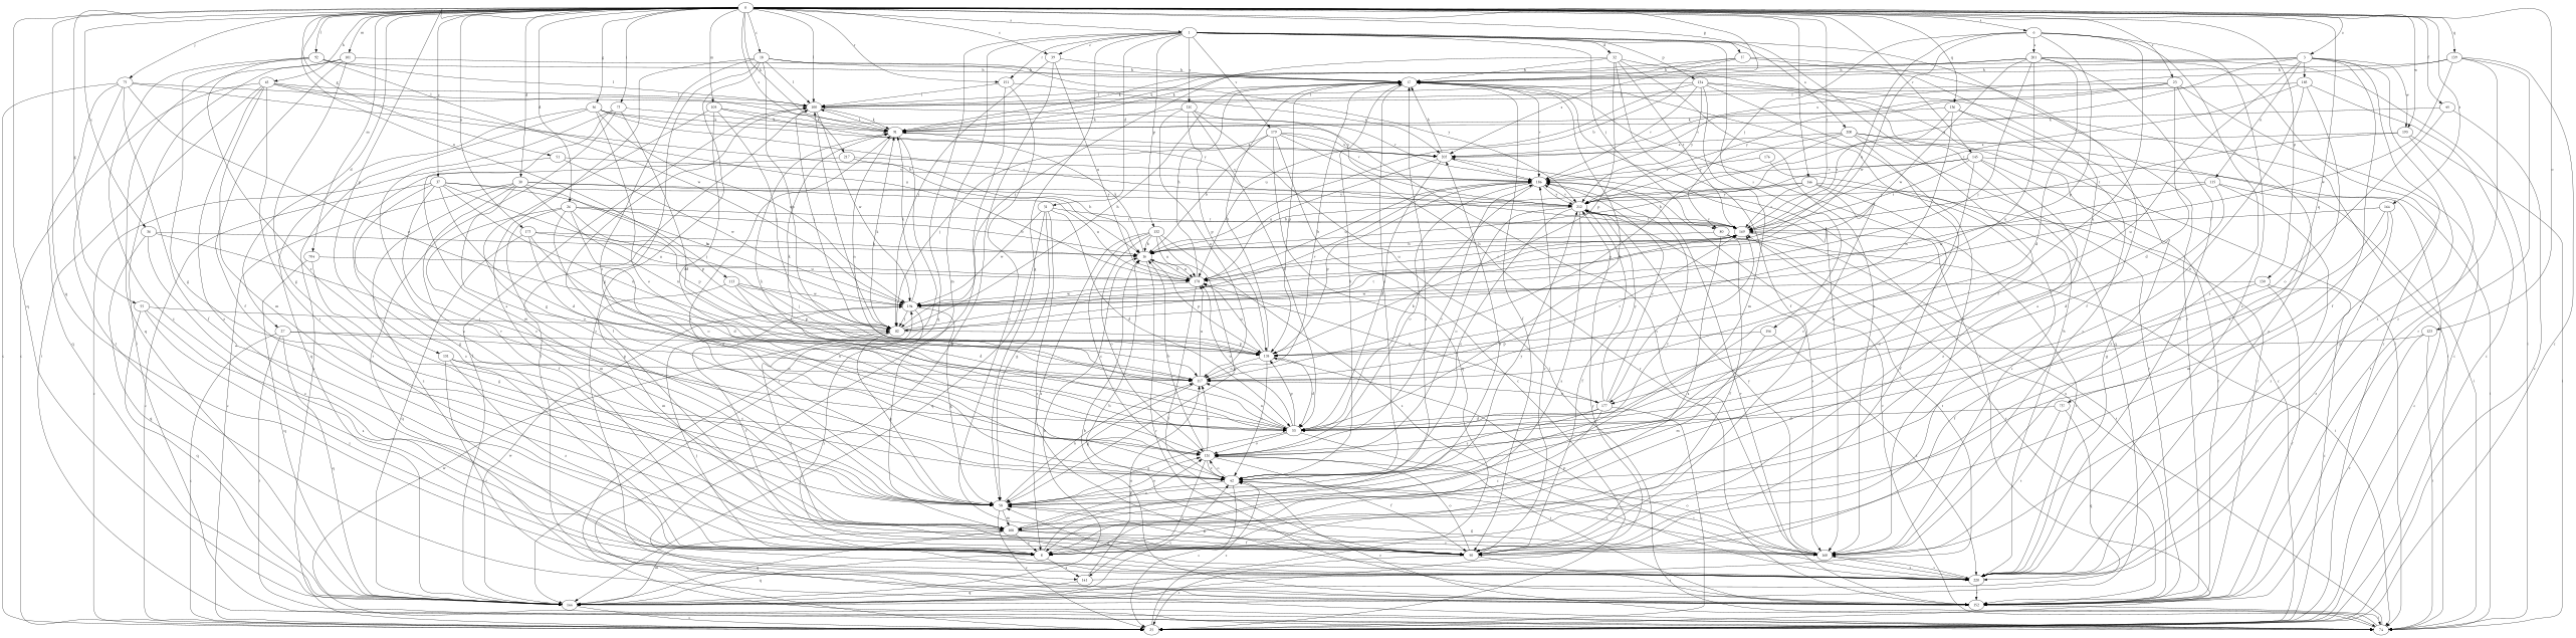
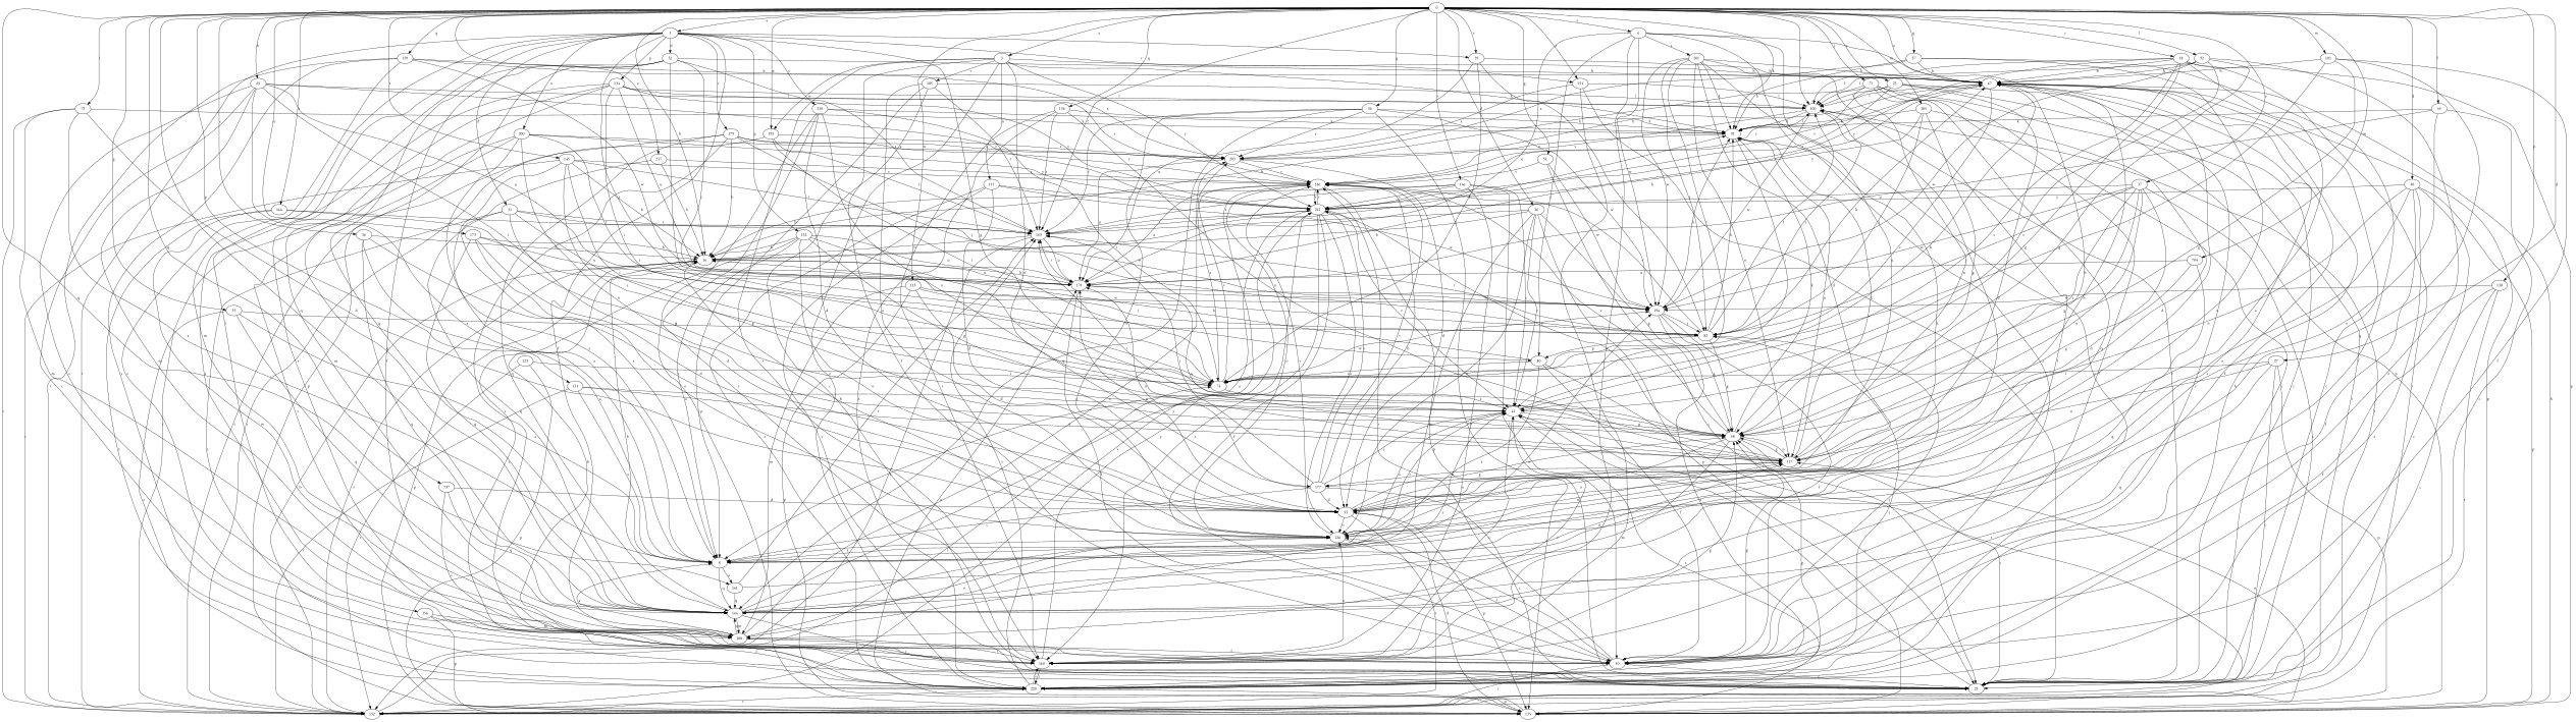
  strict digraph {
    fontname="EB Garamond"
    node [fontname="EB Garamond"]
    edge [fontname="EB Garamond"]
    0
    1
    3
    6
    16
    n6 [label=18]
    23
    26
    27
    30
    36
    37
    39
    45
    51
    55
    56
    57
    65
    73
    75
    91
    92
    100
    101
    n26 [label=704]
    105
    113
    123
    130
    131
    136
    n33 [label=737]
    139
    141
    144
    145
    146
    151
    164
    169
    173
    193
    217
    31
    32
    50
    58
    80
    108
    132
    134
    152
    156
    179
    200
    210
    67
    115
    160
    177
    185
    212
    220
    135
    178
    194
    201
    8
    42
    25
    33
    186
    126
    74
    117
    82
    203
-   176
    0 -> 1 [label=a]
    0 -> 3 [label=a]
    0 -> 6 [label=a]
    0 -> 16 [label=b]
    0 -> n6 [label=c]
    0 -> 23 [label=c]
    0 -> 26 [label=d]
    0 -> 27 [label=d]
    0 -> 30 [label=d]
    0 -> 36 [label=e]
    0 -> 37 [label=e]
    0 -> 39 [label=e]
    0 -> 45 [label=f]
    0 -> 51 [label=g]
    0 -> 55 [label=g]
    0 -> 56 [label=g]
    0 -> 57 [label=g]
    0 -> 65 [label=h]
    0 -> 73 [label=i]
    0 -> 75 [label=j]
    0 -> 91 [label=k]
    0 -> 92 [label=l]
    0 -> 100 [label=l]
    0 -> 101 [label=m]
    0 -> n26 [label=m]
    0 -> 105 [label=m]
    0 -> 113 [label=n]
-   0 -> 123 [label=o]
+   0 -> 67 [label=o]
    0 -> 130 [label=p]
    0 -> 131 [label=p]
    0 -> 136 [label=q]
    0 -> n33 [label=q]
    0 -> 139 [label=q]
    0 -> 141 [label=q]
    0 -> 144 [label=q]
    0 -> 145 [label=r]
    0 -> 146 [label=r]
    0 -> 151 [label=r]
    0 -> 164 [label=t]
    0 -> 169 [label=t]
    0 -> 173 [label=u]
    0 -> 193 [label=w]
    0 -> 217 [label=z]
    1 -> 39 [label=e]
    1 -> 144 [label=q]
    1 -> 151 [label=r]
    1 -> 31 [label=d]
    1 -> 32 [label=d]
    1 -> 50 [label=f]
    1 -> 58 [label=g]
    1 -> 80 [label=j]
    1 -> 108 [label=m]
    1 -> 132 [label=p]
    1 -> 134 [label=p]
    1 -> 152 [label=r]
    1 -> 156 [label=s]
    1 -> 179 [label=v]
    1 -> 200 [label=x]
    1 -> 210 [label=y]
    3 -> 91 [label=k]
    3 -> 193 [label=w]
    3 -> 50 [label=f]
    3 -> 67 [label=h]
    3 -> 115 [label=n]
    3 -> 160 [label=s]
    3 -> 177 [label=u]
    3 -> 185 [label=v]
    3 -> 212 [label=y]
    3 -> 220 [label=z]
    6 -> 80 [label=j]
    6 -> 160 [label=s]
    6 -> 177 [label=u]
    6 -> 220 [label=z]
    6 -> 135 [label=p]
    6 -> 178 [label=u]
    6 -> 194 [label=w]
    6 -> 201 [label=x]
    16 -> 91 [label=k]
    16 -> 152 [label=r]
    16 -> 135 [label=p]
    16 -> 178 [label=u]
    n6 -> 100 [label=l]
    n6 -> 58 [label=g]
    n6 -> 152 [label=r]
    n6 -> 67 [label=h]
    n6 -> 212 [label=y]
    n6 -> 135 [label=p]
    n6 -> 8 [label=a]
    n6 -> 42 [label=e]
    23 -> 100 [label=l]
    23 -> 212 [label=y]
    23 -> 220 [label=z]
    23 -> 25 [label=c]
    23 -> 33 [label=d]
    23 -> 186 [label=v]
    26 -> 16 [label=b]
    26 -> 169 [label=t]
    26 -> 58 [label=g]
    26 -> 108 [label=m]
    26 -> 135 [label=p]
    26 -> 42 [label=e]
    26 -> 126 [label=o]
    27 -> 144 [label=q]
    27 -> 135 [label=p]
    27 -> 25 [label=c]
    27 -> 74 [label=i]
    27 -> 117 [label=n]
    30 -> 50 [label=f]
    30 -> 212 [label=y]
    30 -> 220 [label=z]
    30 -> 135 [label=p]
    30 -> 25 [label=c]
    30 -> 126 [label=o]
    30 -> 117 [label=n]
    36 -> 16 [label=b]
    36 -> 144 [label=q]
    36 -> 8 [label=a]
    36 -> 33 [label=v]
    37 -> 58 [label=g]
    37 -> 212 [label=y]
    37 -> 194 [label=w]
    37 -> 42 [label=e]
    37 -> 25 [label=c]
    37 -> 33 [label=d]
    37 -> 117 [label=n]
    37 -> 82 [label=j]
    39 -> 67 [label=h]
    39 -> 178 [label=u]
    39 -> 74 [label=i]
    39 -> 82 [label=j]
    45 -> 91 [label=k]
-   30 -> 178 [label=u]
+   45 -> 178 [label=u]
    45 -> 25 [label=c]
    45 -> 126 [label=o]
    51 -> 194 [label=w]
    51 -> 25 [label=c]
    51 -> 186 [label=v]
    55 -> 144 [label=q]
    55 -> 220 [label=z]
    55 -> 8 [label=a]
    55 -> 82 [label=j]
    56 -> 91 [label=k]
    56 -> 144 [label=q]
    56 -> 169 [label=t]
    56 -> 194 [label=w]
    56 -> 25 [label=c]
    56 -> 126 [label=o]
    56 -> 203 [label=x]
    57 -> 91 [label=k]
    57 -> 50 [label=f]
    57 -> 67 [label=h]
    57 -> 8 [label=a]
    57 -> 203 [label=x]
    65 -> 100 [label=l]
    65 -> 108 [label=m]
    65 -> 160 [label=s]
    65 -> 212 [label=y]
    65 -> 178 [label=u]
    65 -> 8 [label=a]
    65 -> 25 [label=c]
    65 -> 74 [label=i]
    73 -> 91 [label=k]
    73 -> 108 [label=m]
    73 -> 152 [label=r]
    73 -> 8 [label=a]
    73 -> 33 [label=d]
    75 -> 16 [label=b]
    75 -> 100 [label=l]
    75 -> 144 [label=q]
    75 -> 50 [label=f]
    75 -> 152 [label=r]
    75 -> 25 [label=c]
    75 -> 117 [label=n]
    91 -> 100 [label=l]
    91 -> 74 [label=i]
    91 -> 117 [label=n]
    91 -> 203 [label=x]
    92 -> 100 [label=l]
    92 -> 58 [label=g]
    92 -> 67 [label=h]
    92 -> 220 [label=z]
    92 -> 194 [label=w]
    92 -> 42 [label=e]
    100 -> 91 [label=k]
    100 -> 194 [label=w]
    100 -> 186 [label=v]
    100 -> 82 [label=j]
    101 -> 144 [label=q]
    101 -> 50 [label=f]
    101 -> 58 [label=g]
    101 -> 67 [label=h]
    101 -> 74 [label=i]
    n26 -> 144 [label=q]
    n26 -> 58 [label=g]
    n26 -> 178 [label=u]
    105 -> 91 [label=k]
    105 -> 58 [label=g]
    105 -> 212 [label=y]
    105 -> 33 [label=d]
    105 -> 82 [label=j]
    113 -> 108 [label=m]
    113 -> 135 [label=p]
    113 -> 194 [label=w]
    113 -> 33 [label=d]
    113 -> 82 [label=j]
    123 -> 152 [label=r]
    123 -> 135 [label=p]
    123 -> 74 [label=i]
    130 -> 50 [label=f]
    130 -> 152 [label=r]
    130 -> 194 [label=w]
    130 -> 25 [label=c]
    131 -> 152 [label=r]
    131 -> 8 [label=a]
    131 -> 42 [label=e]
    131 -> 117 [label=n]
    136 -> 91 [label=k]
    136 -> 169 [label=t]
    136 -> 160 [label=s]
    136 -> 220 [label=z]
    136 -> 117 [label=n]
    n33 -> 144 [label=q]
    n33 -> 160 [label=s]
    n33 -> 33 [label=d]
    139 -> 152 [label=r]
    139 -> 67 [label=h]
    139 -> 220 [label=z]
    139 -> 194 [label=w]
    139 -> 25 [label=c]
    139 -> 203 [label=x]
    141 -> 144 [label=q]
    141 -> 169 [label=t]
    141 -> 117 [label=n]
    144 -> 16 [label=b]
    144 -> 100 [label=l]
    144 -> 108 [label=m]
    144 -> 212 [label=y]
    144 -> 194 [label=w]
    144 -> 42 [label=e]
    144 -> 25 [label=c]
    145 -> 16 [label=b]
    145 -> 169 [label=t]
    145 -> 152 [label=r]
    145 -> 8 [label=a]
    145 -> 42 [label=e]
    145 -> 186 [label=v]
    145 -> 74 [label=i]
    146 -> 16 [label=b]
    146 -> 169 [label=t]
    146 -> 50 [label=f]
    146 -> 160 [label=s]
    146 -> 212 [label=y]
    146 -> 42 [label=e]
    151 -> 100 [label=l]
    151 -> 160 [label=s]
    151 -> 25 [label=c]
    151 -> 203 [label=x]
    164 -> 169 [label=t]
    164 -> 58 [label=g]
    164 -> 108 [label=m]
    164 -> 220 [label=z]
    169 -> 16 [label=b]
    169 -> 152 [label=r]
    169 -> 212 [label=y]
    169 -> 178 [label=u]
    173 -> 16 [label=b]
    173 -> 144 [label=q]
    173 -> 178 [label=u]
    173 -> 33 [label=d]
    173 -> 126 [label=o]
    193 -> 169 [label=t]
    193 -> 152 [label=r]
    193 -> 74 [label=i]
    193 -> 203 [label=x]
    217 -> 16 [label=b]
    217 -> 8 [label=a]
    217 -> 186 [label=v]
    31 -> 144 [label=q]
    31 -> 169 [label=t]
    31 -> 58 [label=g]
    31 -> 220 [label=z]
    31 -> 194 [label=w]
    31 -> 33 [label=d]
    32 -> 169 [label=t]
    32 -> 50 [label=f]
    32 -> 67 [label=h]
    32 -> 160 [label=s]
    32 -> 135 [label=p]
    32 -> 74 [label=i]
    32 -> 82 [label=j]
    50 -> 16 [label=b]
    50 -> 58 [label=g]
    50 -> 152 [label=r]
    50 -> 25 [label=c]
    50 -> 186 [label=v]
    50 -> 126 [label=o]
    50 -> 82 [label=j]
    58 -> 91 [label=k]
    58 -> 108 [label=m]
    58 -> 212 [label=y]
    58 -> 25 [label=c]
    58 -> 186 [label=v]
    58 -> 126 [label=o]
    58 -> 117 [label=n]
    80 -> 16 [label=b]
    80 -> 50 [label=f]
    80 -> 152 [label=r]
    80 -> 8 [label=a]
    80 -> 74 [label=i]
    108 -> 144 [label=q]
    108 -> 50 [label=f]
    108 -> 160 [label=s]
    108 -> 8 [label=a]
    108 -> 126 [label=o]
    108 -> 203 [label=x]
    132 -> 16 [label=b]
    132 -> 58 [label=g]
    132 -> 220 [label=z]
    132 -> 178 [label=u]
    132 -> 8 [label=a]
    132 -> 42 [label=e]
    132 -> 126 [label=o]
    134 -> 100 [label=l]
    134 -> 144 [label=q]
    134 -> 108 [label=m]
    134 -> 160 [label=s]
    134 -> 212 [label=y]
    134 -> 178 [label=u]
    134 -> 186 [label=v]
    134 -> 74 [label=i]
    152 -> 16 [label=b]
    152 -> 100 [label=l]
    152 -> 186 [label=v]
    152 -> 74 [label=i]
    156 -> 108 [label=m]
    156 -> 220 [label=z]
    156 -> 135 [label=p]
    179 -> 16 [label=b]
    179 -> 144 [label=q]
    179 -> 152 [label=r]
    179 -> 25 [label=c]
    179 -> 186 [label=v]
    179 -> 82 [label=j]
    179 -> 203 [label=x]
    200 -> 152 [label=r]
    200 -> 212 [label=y]
    200 -> 8 [label=a]
    200 -> 25 [label=c]
    200 -> 74 [label=i]
    200 -> 117 [label=n]
    200 -> 203 [label=x]
    210 -> 91 [label=k]
    210 -> 160 [label=s]
    210 -> 135 [label=p]
    210 -> 33 [label=d]
    210 -> 74 [label=i]
    210 -> 117 [label=n]
    67 -> 100 [label=l]
    67 -> 50 [label=f]
    67 -> 160 [label=s]
    67 -> 135 [label=p]
    67 -> 42 [label=e]
    67 -> 25 [label=c]
    67 -> 186 [label=v]
    115 -> 212 [label=y]
    115 -> 220 [label=z]
    115 -> 194 [label=w]
    115 -> 25 [label=c]
    115 -> 33 [label=d]
    160 -> 58 [label=g]
    160 -> 212 [label=y]
    160 -> 220 [label=z]
    160 -> 42 [label=e]
    160 -> 126 [label=o]
    177 -> 169 [label=t]
    177 -> 212 [label=y]
    177 -> 178 [label=u]
    177 -> 8 [label=c]
    177 -> 42 [label=e]
    177 -> 25 [label=c]
    177 -> 33 [label=d]
    177 -> 186 [label=v]
    185 -> 100 [label=l]
    185 -> 169 [label=t]
    185 -> 8 [label=a]
    185 -> 25 [label=c]
    185 -> 126 [label=o]
    212 -> 169 [label=t]
    212 -> 50 [label=f]
    212 -> 160 [label=s]
    212 -> 8 [label=a]
    212 -> 42 [label=e]
    212 -> 186 [label=v]
    212 -> 126 [label=o]
    220 -> 169 [label=t]
    220 -> 58 [label=g]
    220 -> 152 [label=r]
    220 -> 67 [label=h]
    220 -> 160 [label=s]
    220 -> 135 [label=p]
    220 -> 82 [label=j]
    135 -> 67 [label=h]
    135 -> 178 [label=u]
    135 -> 42 [label=e]
    135 -> 33 [label=d]
    135 -> 117 [label=n]
    178 -> 16 [label=b]
    178 -> 169 [label=t]
    178 -> 50 [label=f]
    178 -> 67 [label=h]
    178 -> 194 [label=w]
    194 -> 91 [label=k]
    194 -> 50 [label=f]
    194 -> 58 [label=g]
    194 -> 220 [label=z]
    194 -> 82 [label=j]
    201 -> 91 [label=k]
    201 -> 67 [label=h]
    201 -> 220 [label=z]
    201 -> 194 [label=w]
    201 -> 25 [label=c]
    201 -> 33 [label=d]
    201 -> 74 [label=i]
    201 -> 117 [label=n]
    201 -> 82 [label=j]
    8 -> 100 [label=l]
    8 -> 141 [label=a]
    8 -> 144 [label=q]
    8 -> 67 [label=z]
    42 -> 58 [label=g]
    42 -> 67 [label=h]
    42 -> 160 [label=s]
    42 -> 25 [label=c]
    42 -> 126 [label=o]
    25 -> 42 [label=e]
    33 -> 91 [label=k]
    33 -> 58 [label=g]
    33 -> 152 [label=r]
    33 -> 67 [label=h]
    33 -> 135 [label=p]
    33 -> 178 [label=u]
    33 -> 126 [label=o]
    33 -> 117 [label=n]
    186 -> 212 [label=y]
    186 -> 135 [label=p]
    186 -> 178 [label=u]
    186 -> 33 [label=b]
    186 -> 126 [label=o]
    126 -> 16 [label=b]
    126 -> 50 [label=f]
-   126 -> 141 [label=a]
+   126 -> 8 [label=a]
    126 -> 42 [label=e]
    126 -> 186 [label=v]
    126 -> 117 [label=n]
    74 -> 194 [label=w]
    74 -> 42 [label=e]
    74 -> 186 [label=v]
    74 -> 203 [label=x]
    117 -> 91 [label=k]
    117 -> 169 [label=t]
    117 -> 58 [label=g]
    117 -> 67 [label=h]
    117 -> 177 [label=n]
    117 -> 178 [label=u]
    82 -> 91 [label=k]
    82 -> 100 [label=l]
    82 -> 169 [label=t]
    82 -> 58 [label=g]
    82 -> 67 [label=h]
-   82 -> 135 [label=p]
+   82 -> 80 [label=p]
    82 -> 186 [label=v]
    203 -> 67 [label=h]
    203 -> 178 [label=u]
    203 -> 33 [label=d]
    203 -> 186 [label=v]
-   176 -> 152 [label=r]
-   176 -> 186 [label=v]
  }
